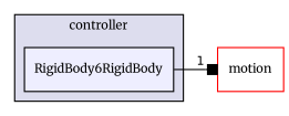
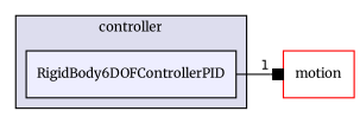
  digraph {
    compound=true
    rankdir=LR
    fontname=Merriweather
    node [fontname=Merriweather fontsize=10 shape=box style=filled]
-   n1 [fillcolor="#eeeeff" label=RigidBody6RigidBody pencolor=black]
+   n1 [fillcolor="#eeeeff" label=RigidBody6DOFControllerPID pencolor=black]
    n2 [color=red fillcolor=white label=motion]
    subgraph cluster_1 {
      bgcolor="#ddddee"
      fontsize=10
      label=controller
      pencolor=black
      n1
    }
    n1 -> n2 [headlabel=1 labeldistance=1.5 labelfontname=Helvetica labelfontsize=10 arrowhead=box fontname=Merriweather]
  }
